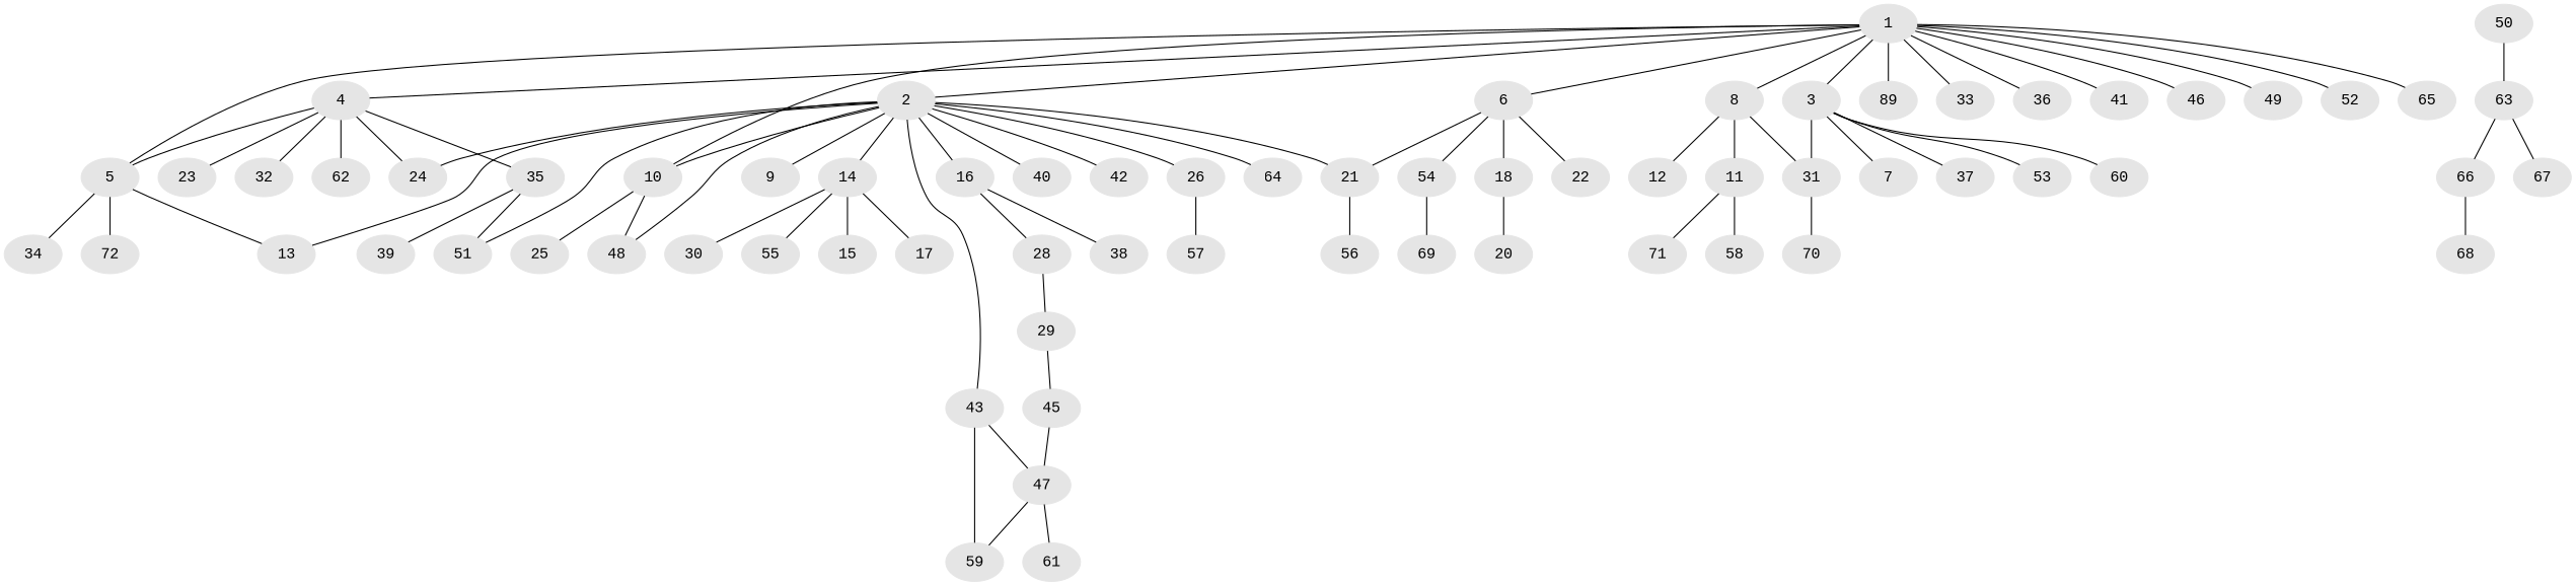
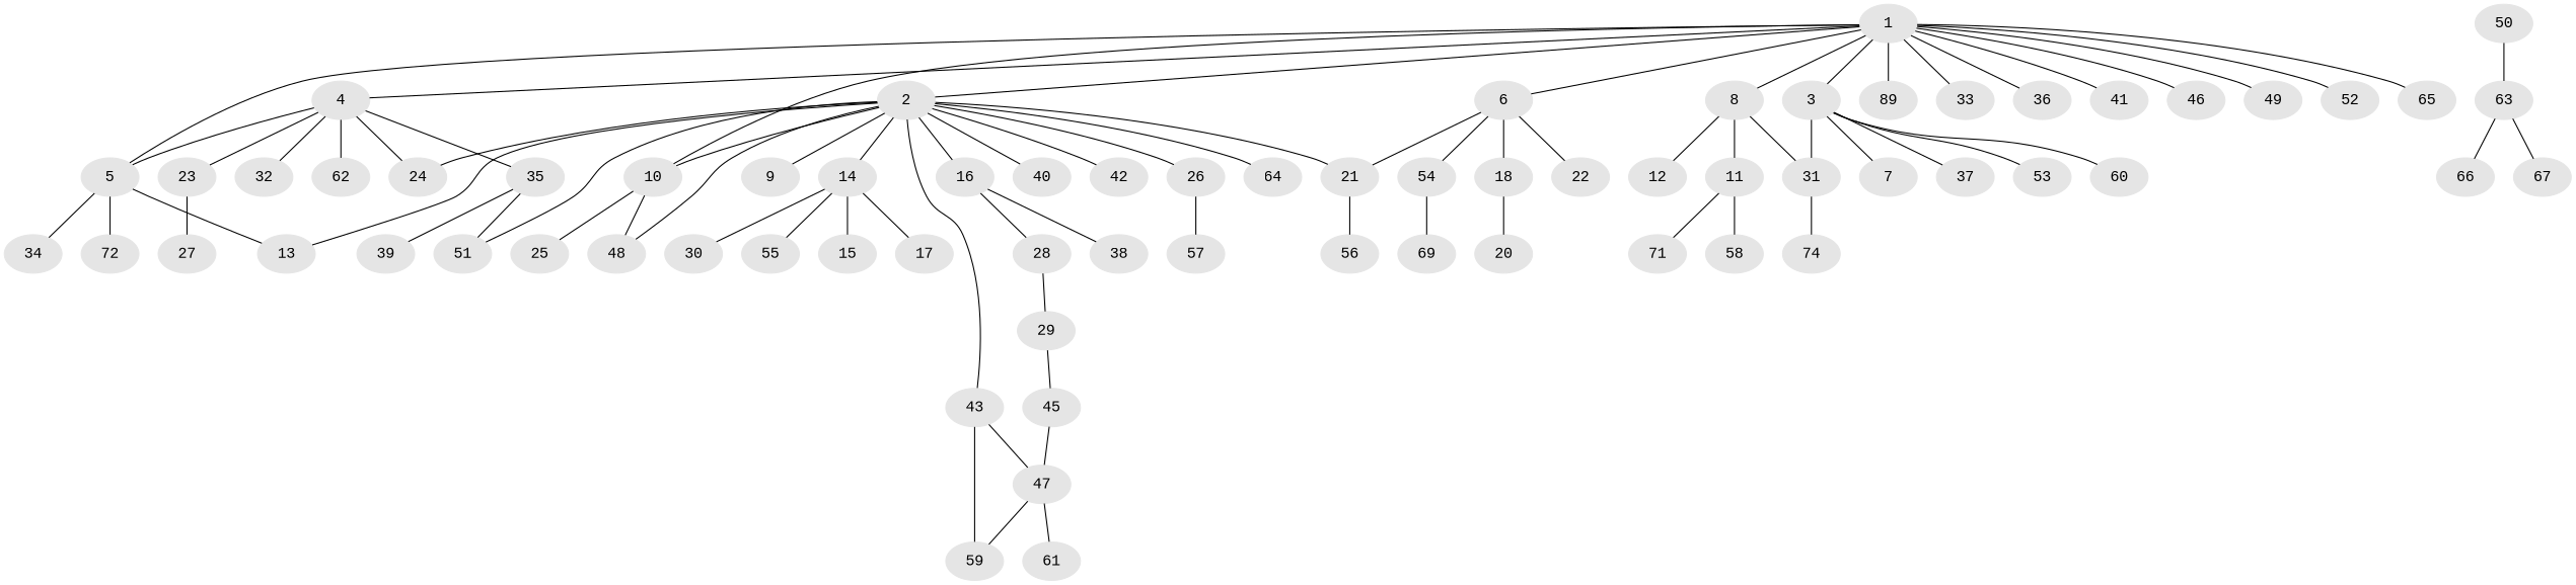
  graph {
    fontname="Liberation Mono"
    node [color=gray90 fontname="Liberation Mono" style=filled]
    edge [fontname="Liberation Mono"]
    1
    2
    3
    4
    5
    6
    8
    10
    n9 [label=89]
    33
    36
    41
    46
    49
    52
    65
    9
    13
    14
    16
    21
    24
    26
    40
    42
    43
    48
    51
    64
    7
    31
    37
    53
    60
    23
    32
    35
    62
    34
    72
    18
    22
    54
    11
    12
    25
    15
    17
    30
    55
    28
    38
    56
    57
    47
    59
-   70
+   70 [label=74]
+   27
    39
    20
    69
    58
    71
    50
    63
    29
    45
    61
    66
    67
-   68
    1 -- 2
    1 -- 3
    1 -- 4
    1 -- 5
    1 -- 6
    1 -- 8
    1 -- 10
    1 -- n9
    1 -- 33
    1 -- 36
    1 -- 41
    1 -- 46
    1 -- 49
    1 -- 52
    1 -- 65
    2 -- 10
    2 -- 9
    2 -- 13
    2 -- 14
    2 -- 16
    2 -- 21
    2 -- 24
    2 -- 26
    2 -- 40
    2 -- 42
    2 -- 43
    2 -- 48
    2 -- 51
    2 -- 64
    3 -- 7
    3 -- 31
    3 -- 37
    3 -- 53
    3 -- 60
    4 -- 5
    4 -- 24
    4 -- 23
    4 -- 32
    4 -- 35
    4 -- 62
    5 -- 13
    5 -- 34
    5 -- 72
    6 -- 21
    6 -- 18
    6 -- 22
    6 -- 54
    8 -- 31
    8 -- 11
    8 -- 12
    10 -- 48
    10 -- 25
    14 -- 15
    14 -- 17
    14 -- 30
    14 -- 55
    16 -- 28
    16 -- 38
    21 -- 56
    26 -- 57
    43 -- 47
    43 -- 59
    31 -- 70
+   23 -- 27
    35 -- 51
    35 -- 39
    18 -- 20
    54 -- 69
    11 -- 58
    11 -- 71
    28 -- 29
    47 -- 59
    47 -- 61
    50 -- 63
    63 -- 66
    63 -- 67
    29 -- 45
    45 -- 47
-   66 -- 68
  }
